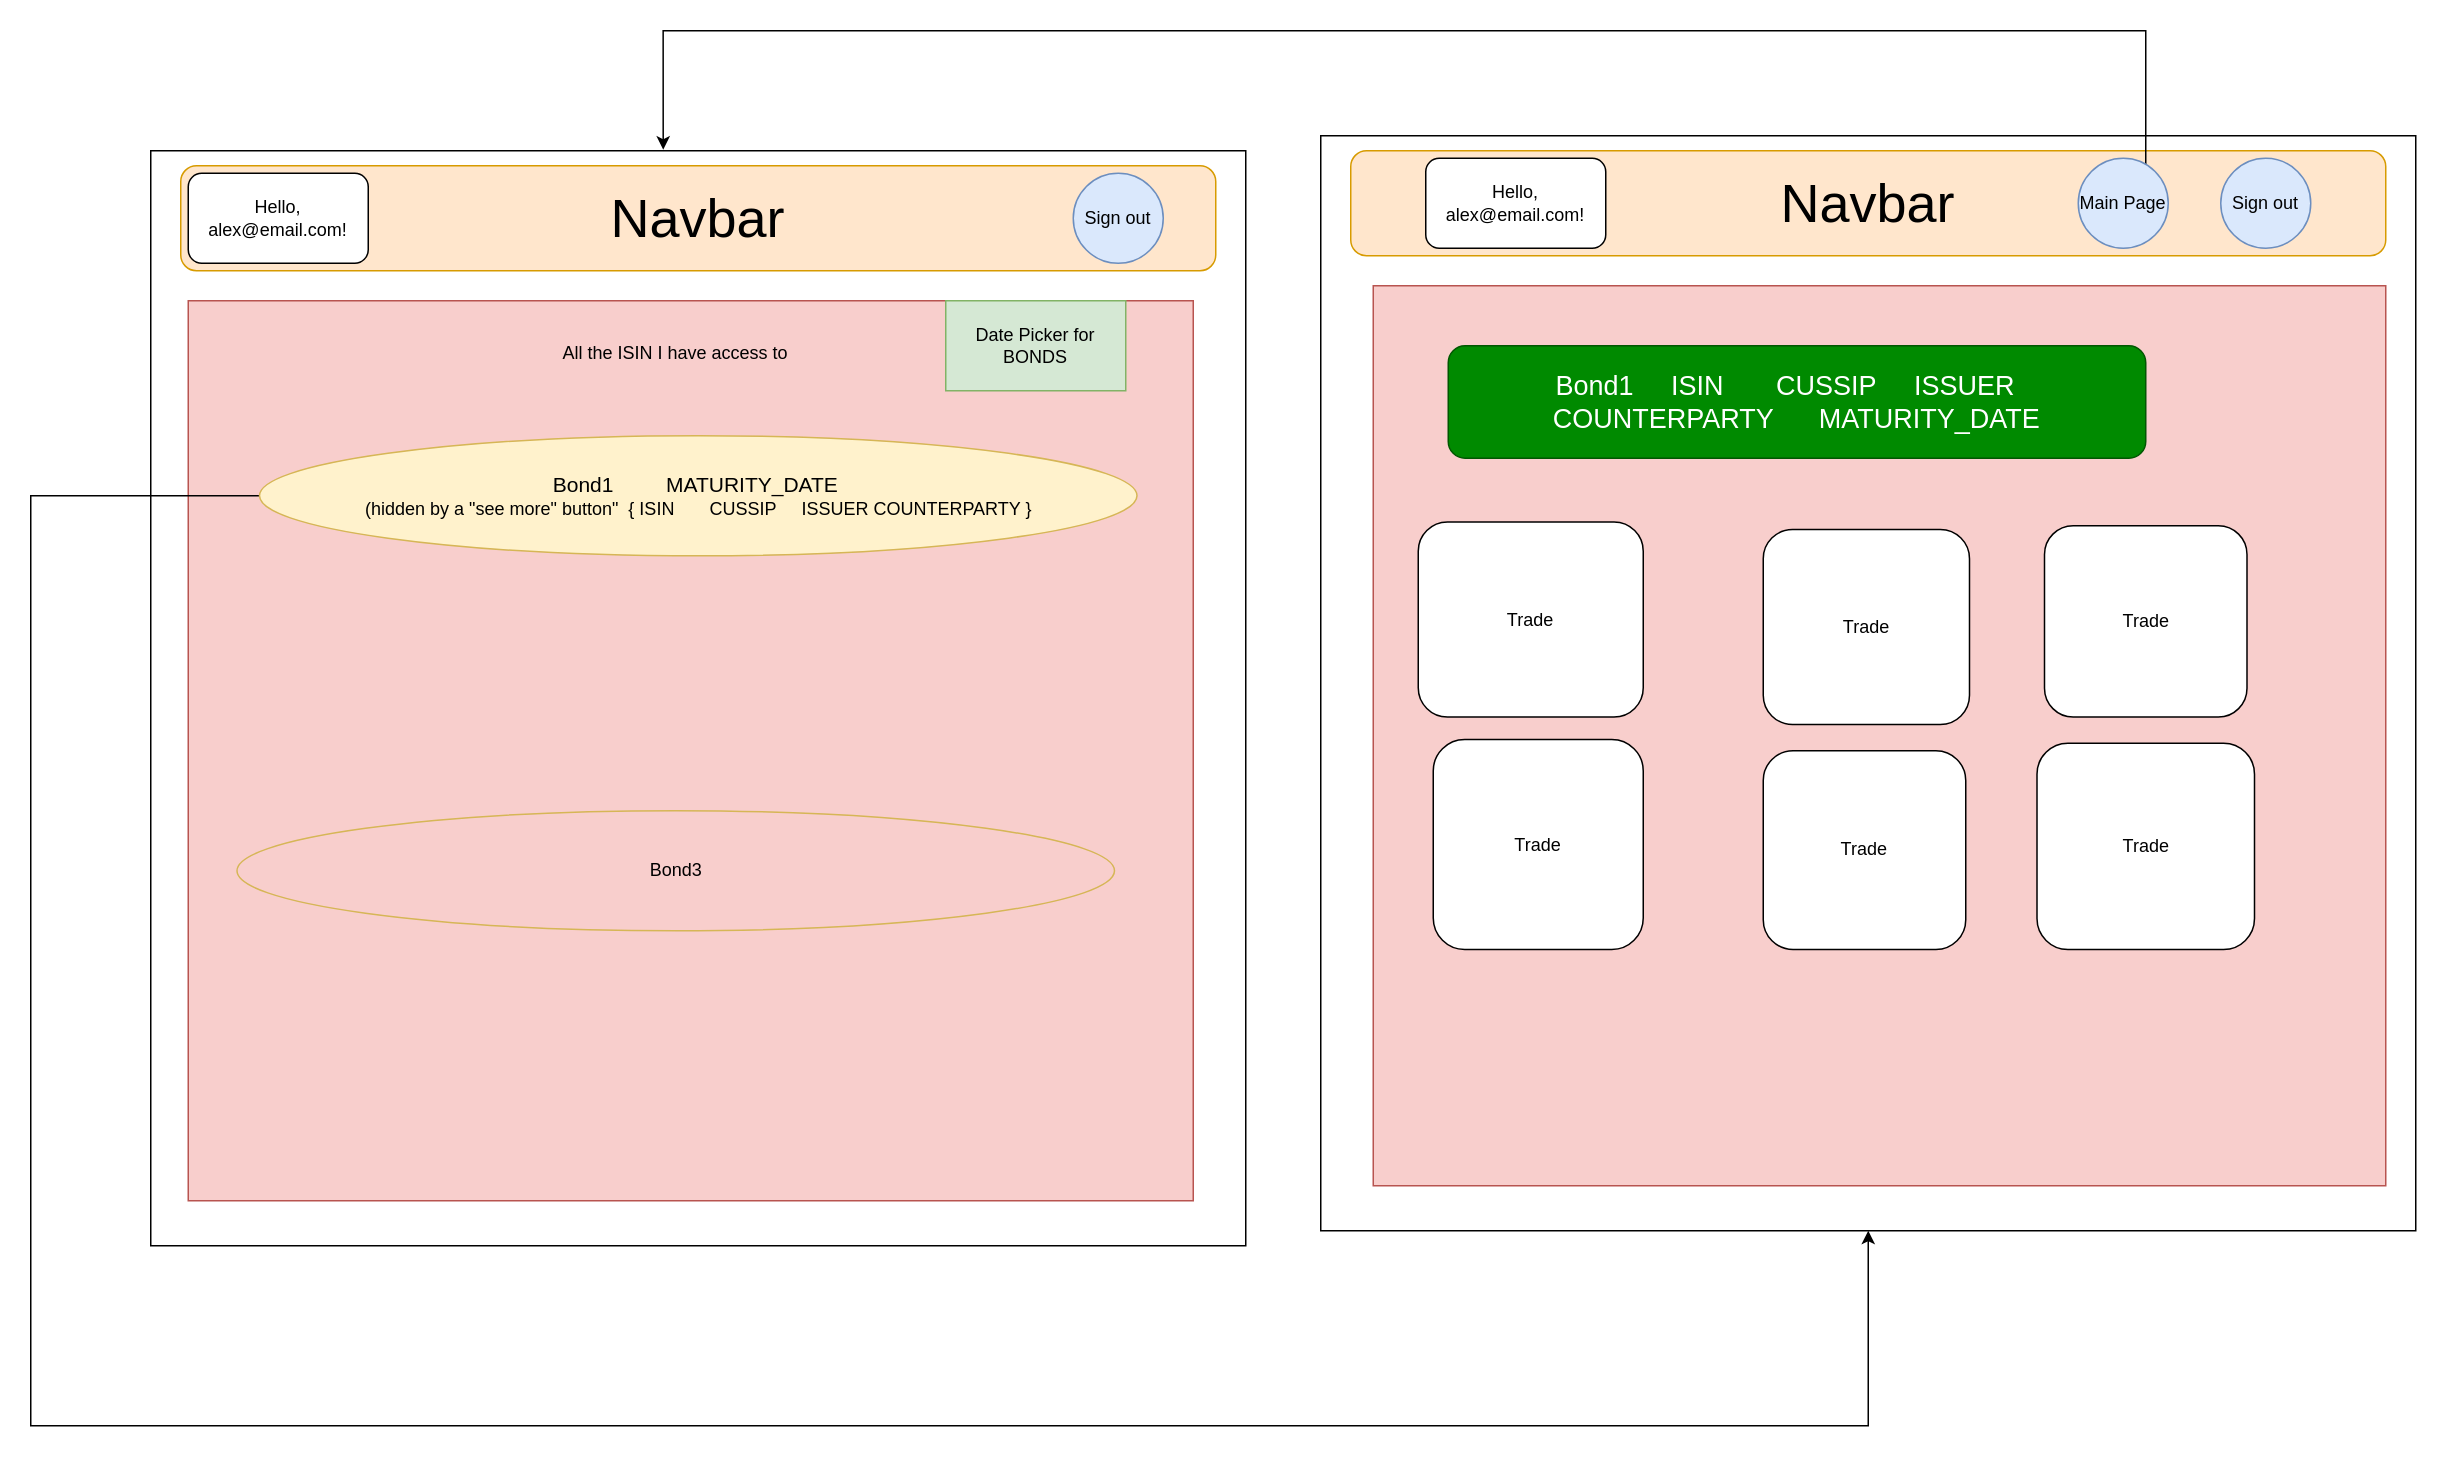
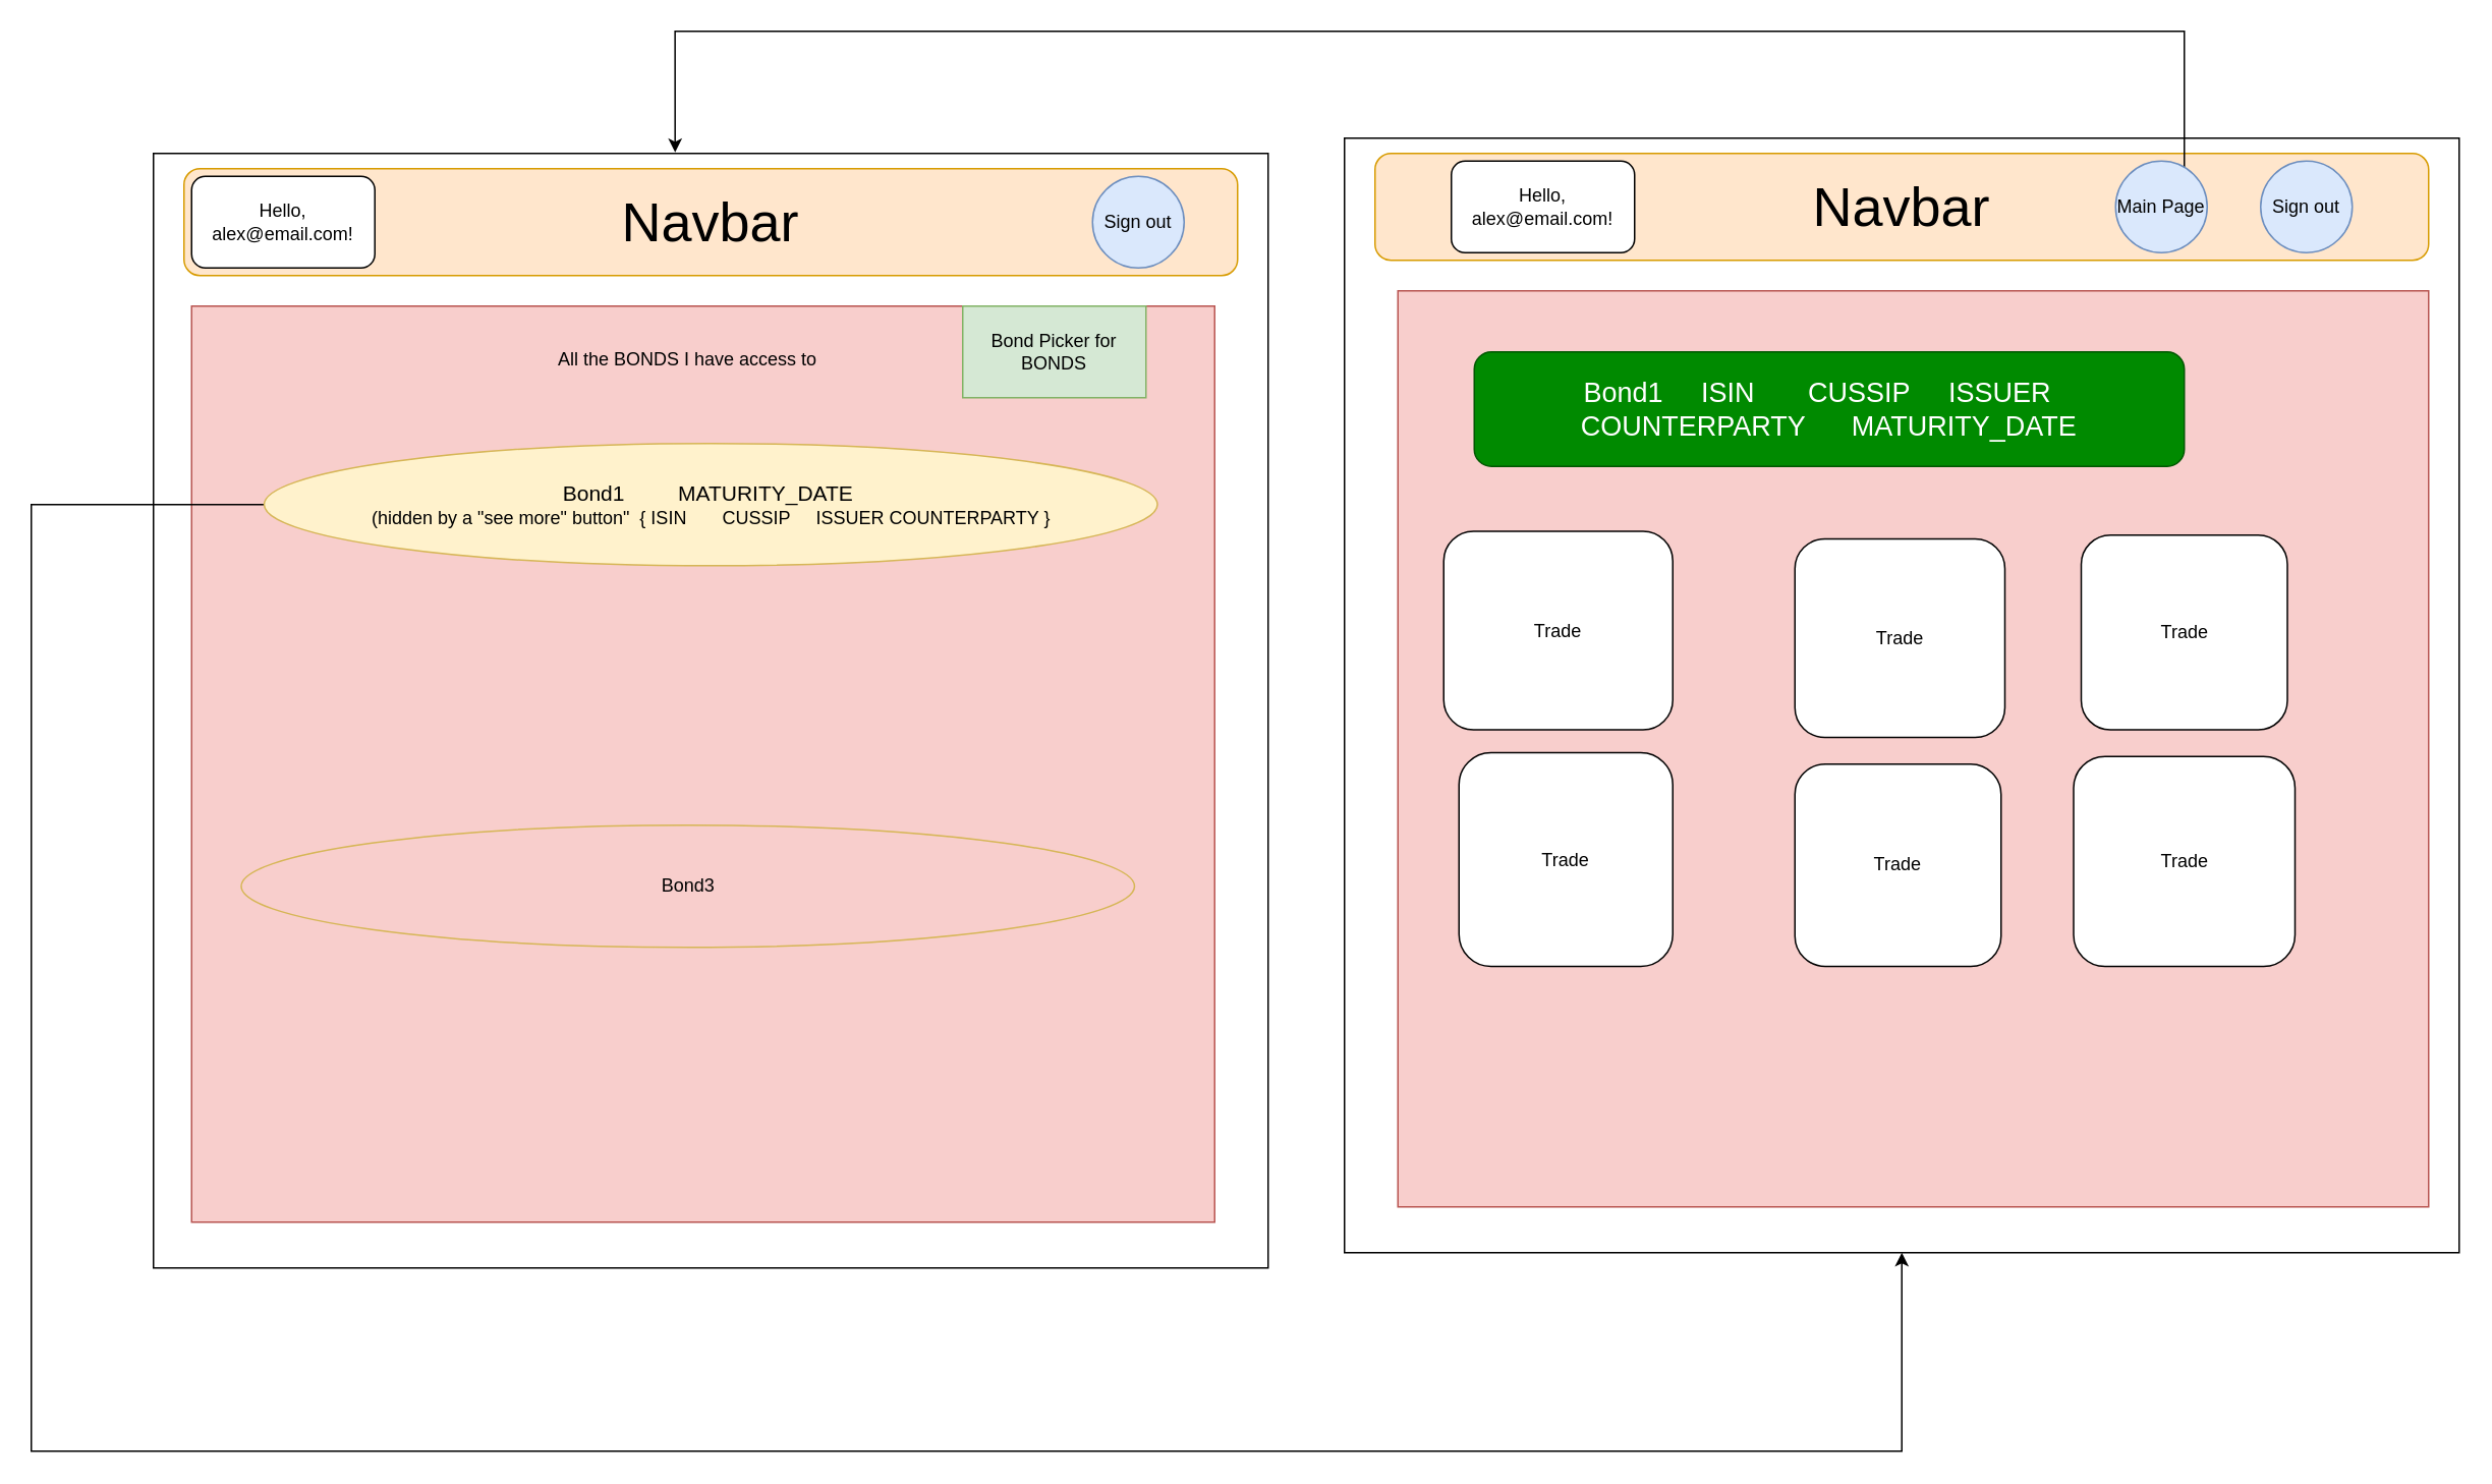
  <mxCell id="0" />
  <mxCell id="1" parent="0" />
  <mxCell id="2" value="" style="whiteSpace=wrap;html=1;aspect=fixed;" vertex="1" parent="1"><mxGeometry x="100" y="100" width="730" height="730" as="geometry" /></mxCell>
  <mxCell id="3" value="&lt;font style=&quot;font-size: 36px;&quot;&gt;Navbar&lt;/font&gt;" style="rounded=1;whiteSpace=wrap;html=1;fillColor=#ffe6cc;strokeColor=#d79b00;" vertex="1" parent="1"><mxGeometry x="120" y="110" width="690" height="70" as="geometry" /></mxCell>
  <mxCell id="4" value="" style="rounded=0;whiteSpace=wrap;html=1;fillColor=#f8cecc;strokeColor=#b85450;" vertex="1" parent="1"><mxGeometry x="125" y="200" width="670" height="600" as="geometry" /></mxCell>
- <mxCell id="5" value="All the ISIN I have access to" style="text;html=1;strokeColor=none;fillColor=none;align=center;verticalAlign=middle;whiteSpace=wrap;rounded=0;" vertex="1" parent="1"><mxGeometry x="140" y="220" width="620" height="30" as="geometry" /></mxCell>
+ <mxCell id="5" value="All the BONDS I have access to" style="text;html=1;strokeColor=none;fillColor=none;align=center;verticalAlign=middle;whiteSpace=wrap;rounded=0;" vertex="1" parent="1"><mxGeometry x="140" y="220" width="620" height="30" as="geometry" /></mxCell>
  <mxCell id="6" value="" style="whiteSpace=wrap;html=1;aspect=fixed;" vertex="1" parent="1"><mxGeometry x="880" y="90" width="730" height="730" as="geometry" /></mxCell>
  <mxCell id="7" value="&lt;font style=&quot;font-size: 36px;&quot;&gt;Navbar&lt;/font&gt;" style="rounded=1;whiteSpace=wrap;html=1;fillColor=#ffe6cc;strokeColor=#d79b00;" vertex="1" parent="1"><mxGeometry x="900" y="100" width="690" height="70" as="geometry" /></mxCell>
  <mxCell id="8" value="" style="rounded=0;whiteSpace=wrap;html=1;fillColor=#f8cecc;strokeColor=#b85450;" vertex="1" parent="1"><mxGeometry x="915" y="190" width="675" height="600" as="geometry" /></mxCell>
  <mxCell id="9" value="&lt;font style=&quot;font-size: 18px;&quot;&gt;Bond1&amp;nbsp;&amp;nbsp;&amp;nbsp;&amp;nbsp; ISIN&amp;nbsp;&amp;nbsp;&amp;nbsp;&amp;nbsp;&amp;nbsp;&amp;nbsp; CUSSIP&amp;nbsp;&amp;nbsp;&amp;nbsp;&amp;nbsp; ISSUER&amp;nbsp;&amp;nbsp;&amp;nbsp; COUNTERPARTY&amp;nbsp;&amp;nbsp;&amp;nbsp;&amp;nbsp;&amp;nbsp; MATURITY_DATE&lt;/font&gt;" style="rounded=1;whiteSpace=wrap;html=1;fillColor=#008a00;strokeColor=#005700;fontColor=#ffffff;" vertex="1" parent="1"><mxGeometry x="965" y="230" width="465" height="75" as="geometry" /></mxCell>
  <mxCell id="10" value="Trade" style="rounded=1;whiteSpace=wrap;html=1;" vertex="1" parent="1"><mxGeometry x="945" y="347.5" width="150" height="130" as="geometry" /></mxCell>
  <mxCell id="11" value="Trade" style="rounded=1;whiteSpace=wrap;html=1;" vertex="1" parent="1"><mxGeometry x="955" y="492.5" width="140" height="140" as="geometry" /></mxCell>
  <mxCell id="12" value="Trade" style="rounded=1;whiteSpace=wrap;html=1;" vertex="1" parent="1"><mxGeometry x="1175" y="352.5" width="137.5" height="130" as="geometry" /></mxCell>
  <mxCell id="13" value="Trade" style="rounded=1;whiteSpace=wrap;html=1;" vertex="1" parent="1"><mxGeometry x="1357.5" y="495" width="145" height="137.5" as="geometry" /></mxCell>
  <mxCell id="14" value="Trade" style="rounded=1;whiteSpace=wrap;html=1;" vertex="1" parent="1"><mxGeometry x="1362.5" y="350" width="135" height="127.5" as="geometry" /></mxCell>
  <mxCell id="15" value="Trade" style="rounded=1;whiteSpace=wrap;html=1;" vertex="1" parent="1"><mxGeometry x="1175" y="500" width="135" height="132.5" as="geometry" /></mxCell>
  <mxCell id="16" style="edgeStyle=orthogonalEdgeStyle;rounded=0;orthogonalLoop=1;jettySize=auto;html=1;entryX=0.5;entryY=1;entryDx=0;entryDy=0;" edge="1" parent="1" source="17" target="6"><mxGeometry relative="1" as="geometry"><Array as="points"><mxPoint x="20" y="330" /><mxPoint x="20" y="950" /><mxPoint x="1245" y="950" /></Array></mxGeometry></mxCell>
  <mxCell id="17" value="&lt;div&gt;&lt;font style=&quot;font-size: 14px;&quot;&gt;Bond1&amp;nbsp;&amp;nbsp;&amp;nbsp;&amp;nbsp; &amp;nbsp;&amp;nbsp;&amp;nbsp; MATURITY_DATE&amp;nbsp;&lt;/font&gt;&lt;/div&gt;&lt;div&gt;(hidden by a &quot;see more&quot; button&quot; &amp;nbsp;{ ISIN&amp;nbsp;&amp;nbsp;&amp;nbsp;&amp;nbsp;&amp;nbsp;&amp;nbsp; CUSSIP&amp;nbsp;&amp;nbsp;&amp;nbsp;&amp;nbsp; ISSUER COUNTERPARTY }&lt;/div&gt; " style="ellipse;whiteSpace=wrap;html=1;fillColor=#fff2cc;strokeColor=#d6b656;" vertex="1" parent="1"><mxGeometry x="172.5" y="290" width="585" height="80" as="geometry" /></mxCell>
  <mxCell id="18" value="Bond3" style="ellipse;whiteSpace=wrap;html=1;fillColor=#f8cecc;strokeColor=#d6b656;" vertex="1" parent="1"><mxGeometry x="157.5" y="540" width="585" height="80" as="geometry" /></mxCell>
  <mxCell id="19" value="Hello, alex@email.com!" style="rounded=1;whiteSpace=wrap;html=1;" vertex="1" parent="1"><mxGeometry x="125" y="115" width="120" height="60" as="geometry" /></mxCell>
  <mxCell id="20" value="Hello, alex@email.com!" style="rounded=1;whiteSpace=wrap;html=1;" vertex="1" parent="1"><mxGeometry x="950" y="105" width="120" height="60" as="geometry" /></mxCell>
  <mxCell id="21" value="Sign out" style="ellipse;whiteSpace=wrap;html=1;aspect=fixed;fillColor=#dae8fc;strokeColor=#6c8ebf;" vertex="1" parent="1"><mxGeometry x="715" y="115" width="60" height="60" as="geometry" /></mxCell>
  <mxCell id="22" value="Sign out" style="ellipse;whiteSpace=wrap;html=1;aspect=fixed;fillColor=#dae8fc;strokeColor=#6c8ebf;" vertex="1" parent="1"><mxGeometry x="1480" y="105" width="60" height="60" as="geometry" /></mxCell>
  <mxCell id="23" style="edgeStyle=orthogonalEdgeStyle;rounded=0;orthogonalLoop=1;jettySize=auto;html=1;entryX=0.468;entryY=-0.001;entryDx=0;entryDy=0;entryPerimeter=0;" edge="1" parent="1" source="24" target="2"><mxGeometry relative="1" as="geometry"><Array as="points"><mxPoint x="1430" y="20" /><mxPoint x="442" y="20" /></Array></mxGeometry></mxCell>
  <mxCell id="24" value="Main Page" style="ellipse;whiteSpace=wrap;html=1;aspect=fixed;fillColor=#dae8fc;strokeColor=#6c8ebf;" vertex="1" parent="1"><mxGeometry x="1385" y="105" width="60" height="60" as="geometry" /></mxCell>
- <mxCell id="25" value="Date Picker for BONDS" style="rounded=0;whiteSpace=wrap;html=1;fillColor=#d5e8d4;strokeColor=#82b366;" vertex="1" parent="1"><mxGeometry x="630" y="200" width="120" height="60" as="geometry" /></mxCell>
+ <mxCell id="25" value="Bond Picker for BONDS" style="rounded=0;whiteSpace=wrap;html=1;fillColor=#d5e8d4;strokeColor=#82b366;" vertex="1" parent="1"><mxGeometry x="630" y="200" width="120" height="60" as="geometry" /></mxCell>
